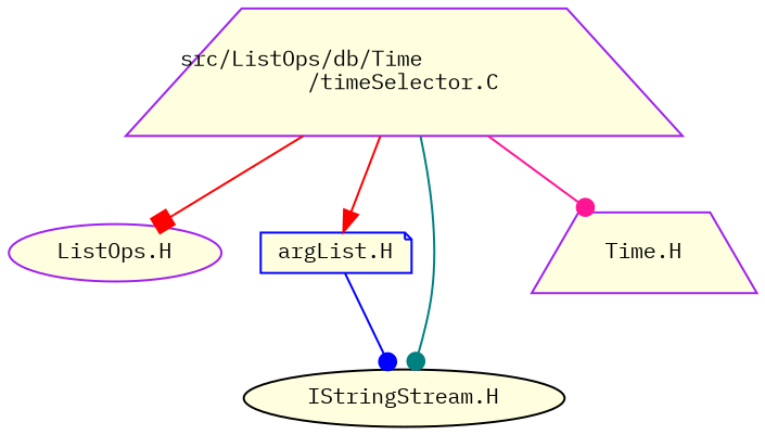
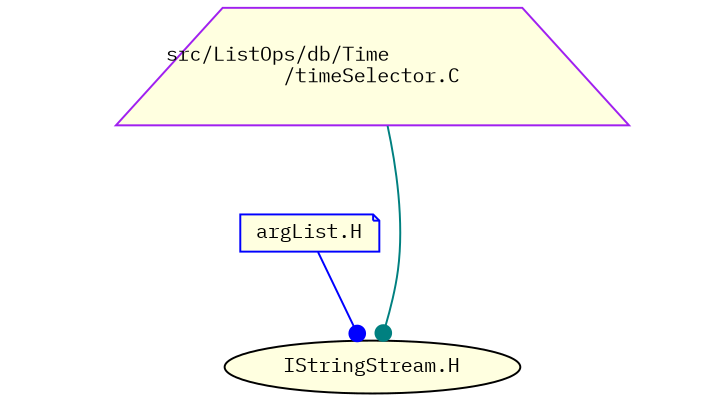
  digraph {
    fontname="IBM Plex Mono"
    node [color=purple fillcolor=lightyellow fontname="IBM Plex Mono" fontsize=10 shape=trapezium style=filled]
    edge [arrowhead=dot color=red fontname="IBM Plex Mono" fontsize=10 labelfontname=Helvetica labelfontsize=10 style=solid]
    n1 [fontcolor=black height=0.2 label="src/ListOps/db/Time\l/timeSelector.C" width=0.4]
-   n2 [height=0.2 label="ListOps.H" shape=ellipse width=0.4]
    n3 [color=blue height=0.2 label="argList.H" shape=note width=0.4]
    n4 [color=black height=0.2 label="IStringStream.H" shape=ellipse width=0.4]
-   n5 [height=0.2 label="Time.H" width=0.4]
-   n1 -> n2 [arrowhead=box]
-   n1 -> n3 [arrowhead=normal]
    n1 -> n4 [color=teal]
-   n1 -> n5 [color=deeppink]
    n3 -> n4 [color=blue]
  }
